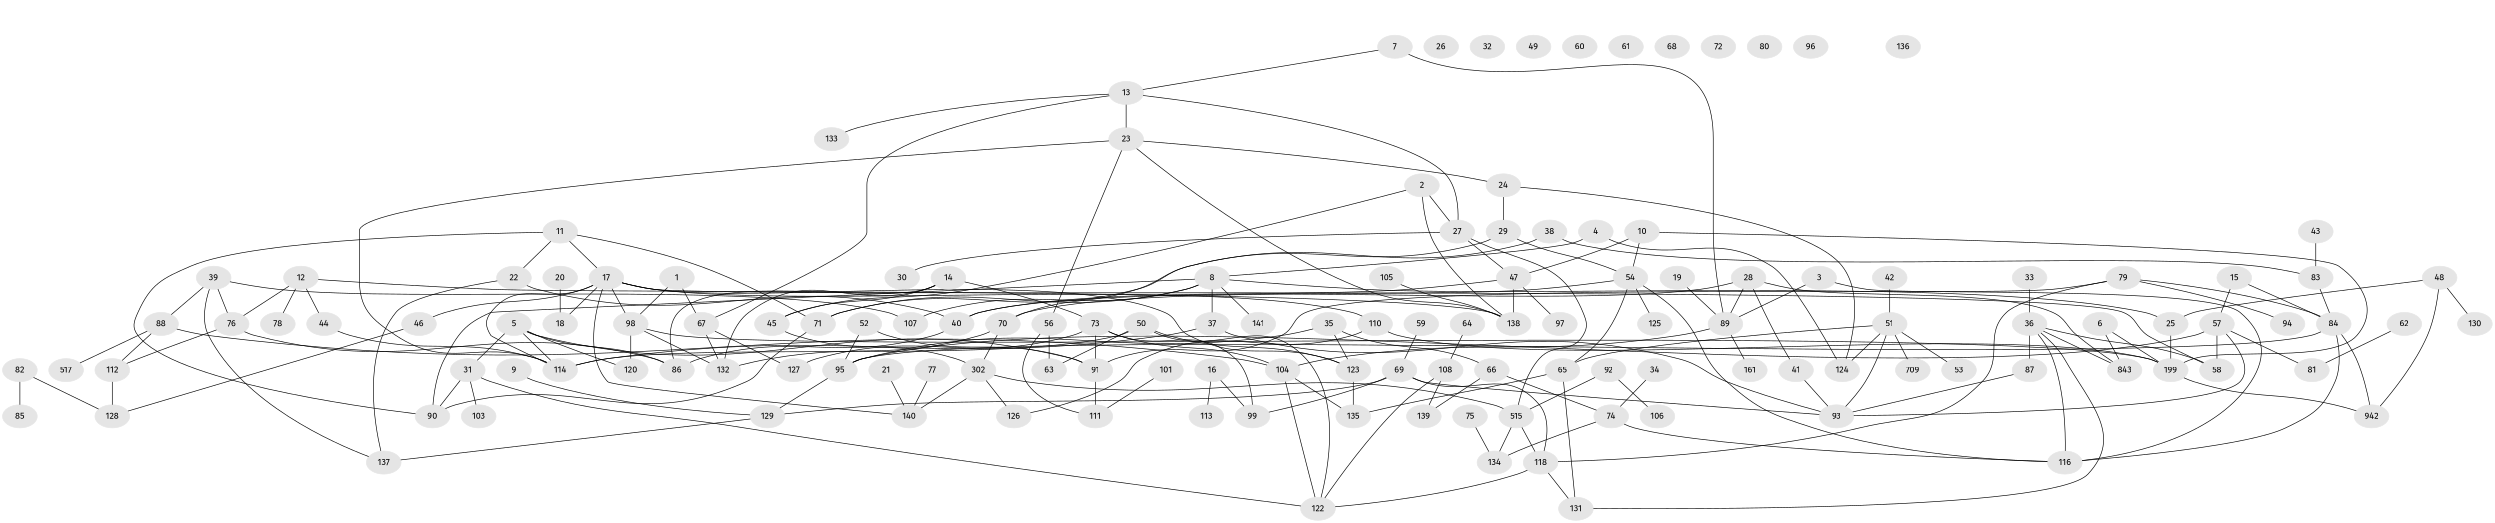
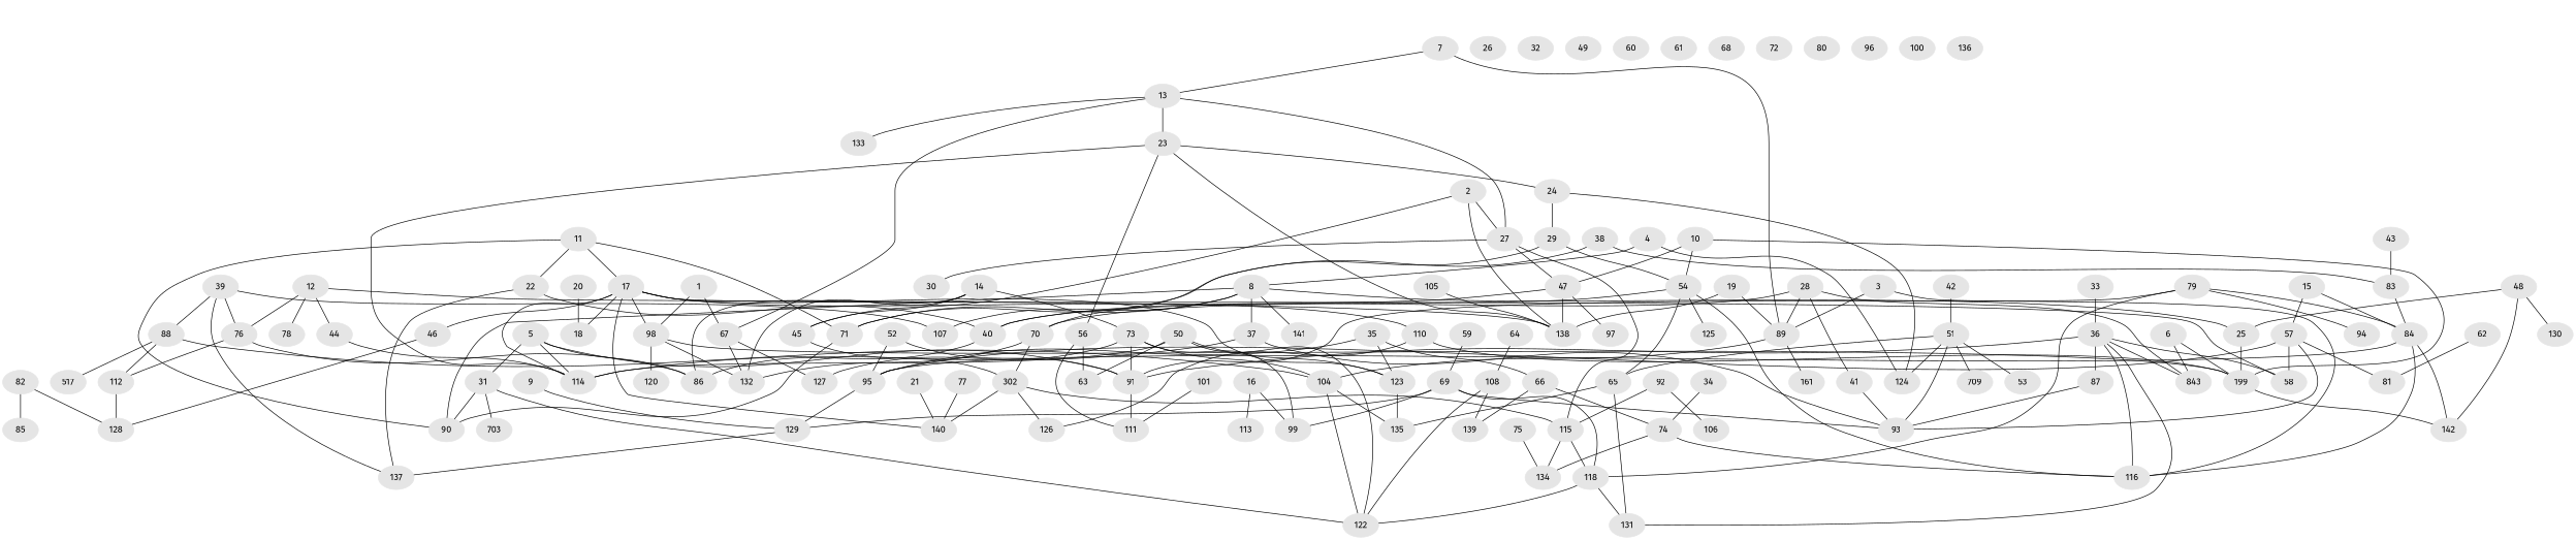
  graph {
    fontname="Fira Sans"
    node [color=gray90 fontname="Fira Sans" style=filled]
    edge [fontname="Fira Sans"]
    1
    67
    98
    132
    127
    120
    n7 [label=199]
    2
    27
    45
    138
    47
    30
-   115 [label=515]
+   115
    n15 [label=302]
    3
    89
    116
    104
    n20 [label=161]
    4
    8
    124
    25
    37
    71
    90
    107
    141
    5
    31
    86
    91
    114
-   103
+   103 [label=703]
    122
    111
    6
    n39 [label=843]
-   142 [label=942]
+   142
    7
    13
    23
    133
    93
    9
    129
    137
    10
    54
    40
    97
    70
    65
    125
    11
    17
    22
    18
    46
    58
    110
    123
    140
    12
    44
    76
    78
    112
    24
    56
    14
    73
    99
    15
    57
    84
    95
    81
    16
    113
    128
    126
    135
    19
    20
    21
    29
    63
    26
    118
    134
    28
    41
    32
    33
    36
    87
    131
    34
    74
    35
    66
    139
    38
    83
    39
    88
    n109 [label=517]
    42
    51
    53
    n113 [label=709]
    43
    48
    130
    77
    49
    50
    52
    59
    69
    60
    61
    62
    64
    108
    68
    72
    75
    79
    94
    80
    82
    85
    92
    106
    96
+   100
    101
    105
    136
    1 -- 67
    1 -- 98
    67 -- 132
    67 -- 127
    98 -- 132
    98 -- 120
    98 -- n7
    n7 -- 142
    2 -- 27
    2 -- 45
    2 -- 138
    27 -- 47
    27 -- 30
    27 -- 115
    45 -- n15
    47 -- 138
    47 -- 40
    47 -- 97
    115 -- 118
    115 -- 134
    n15 -- 115
    n15 -- 140
    n15 -- 126
    3 -- 89
    3 -- 116
    89 -- 104
    89 -- n20
    104 -- 122
    104 -- 135
    4 -- 8
    4 -- 124
    8 -- 25
    8 -- 37
    8 -- 71
    8 -- 90
    8 -- 107
    8 -- 141
    25 -- n7
    37 -- 114
    37 -- 93
    71 -- 90
-   5 -- 120
    5 -- 31
    5 -- 86
    5 -- 91
    5 -- 114
    31 -- 90
    31 -- 103
    31 -- 122
    91 -- 111
    6 -- n7
    6 -- n39
    7 -- 89
    7 -- 13
    13 -- 67
    13 -- 27
    13 -- 23
    13 -- 133
    23 -- 138
    23 -- 114
    23 -- 24
    23 -- 56
    9 -- 129
    129 -- 137
    10 -- n7
    10 -- 47
    10 -- 54
    54 -- 116
    54 -- 70
    54 -- 65
    54 -- 125
    40 -- 86
    70 -- 132
    70 -- n15
    65 -- 135
    65 -- 131
    11 -- 71
    11 -- 90
    11 -- 17
    11 -- 22
    17 -- 98
    17 -- 114
    17 -- 18
    17 -- 46
    17 -- 58
    17 -- 110
    17 -- 123
    17 -- 140
    22 -- 137
    22 -- 40
    46 -- 128
    110 -- n7
    110 -- 126
    123 -- 135
    12 -- 138
    12 -- 44
    12 -- 76
    12 -- 78
    44 -- 114
    76 -- 86
    76 -- 112
    112 -- 128
    24 -- 124
    24 -- 29
    56 -- 111
    56 -- 63
    14 -- 132
    14 -- 45
    14 -- 86
    14 -- 73
    73 -- 127
    73 -- 104
    73 -- 91
    73 -- 99
    15 -- 57
    15 -- 84
    57 -- 93
    57 -- 58
    57 -- 95
    57 -- 81
    84 -- 116
    84 -- 142
    84 -- 95
    95 -- 129
    16 -- 99
    16 -- 113
+   19 -- 138
    19 -- 89
    20 -- 18
    21 -- 140
    29 -- 54
    29 -- 70
    118 -- 122
    118 -- 131
    28 -- 89
    28 -- n39
    28 -- 40
    28 -- 41
    41 -- 93
    33 -- 36
    36 -- 116
+   36 -- 91
    36 -- n39
    36 -- 58
    36 -- 87
    36 -- 131
    87 -- 93
    34 -- 74
    74 -- 116
    74 -- 134
    35 -- 123
    35 -- 95
    35 -- 66
    66 -- 74
    66 -- 139
    38 -- 71
    38 -- 83
    83 -- 84
    39 -- 107
    39 -- 137
    39 -- 76
    39 -- 88
    88 -- 104
    88 -- 112
    88 -- n109
    42 -- 51
    51 -- 124
    51 -- 93
    51 -- 65
    51 -- 53
    51 -- n113
    43 -- 83
    48 -- 25
    48 -- 142
    48 -- 130
    77 -- 140
    50 -- 114
    50 -- 122
    50 -- 123
    50 -- 63
    52 -- 91
    52 -- 95
    59 -- 69
    69 -- 93
    69 -- 129
    69 -- 99
    69 -- 118
    62 -- 81
    64 -- 108
    108 -- 122
    108 -- 139
    75 -- 134
    79 -- 91
    79 -- 84
    79 -- 118
    79 -- 94
    82 -- 128
    82 -- 85
    92 -- 115
    92 -- 106
    101 -- 111
    105 -- 138
  }
